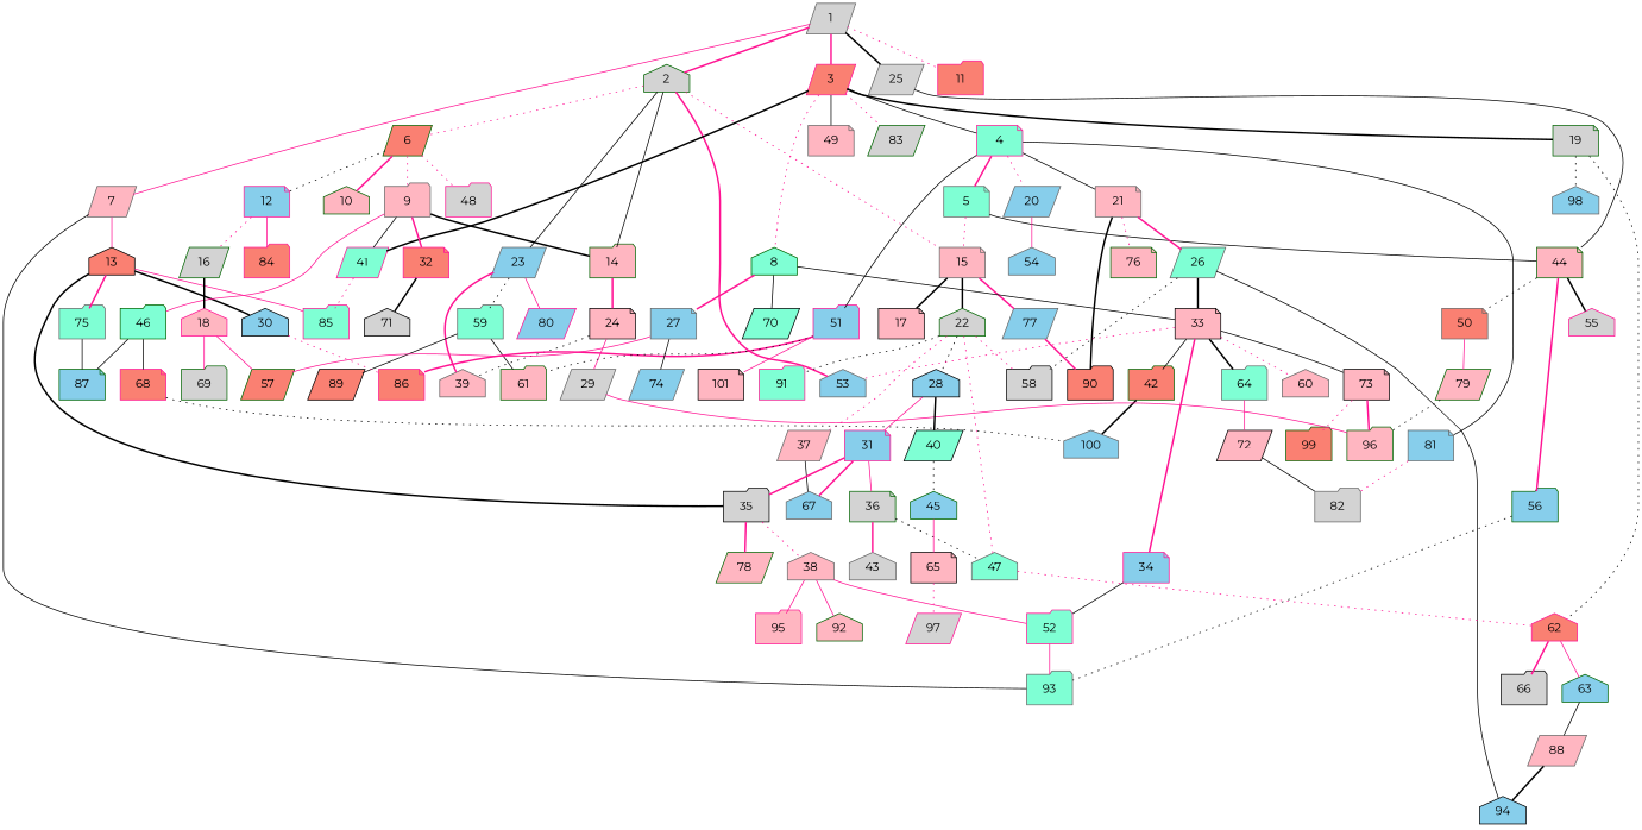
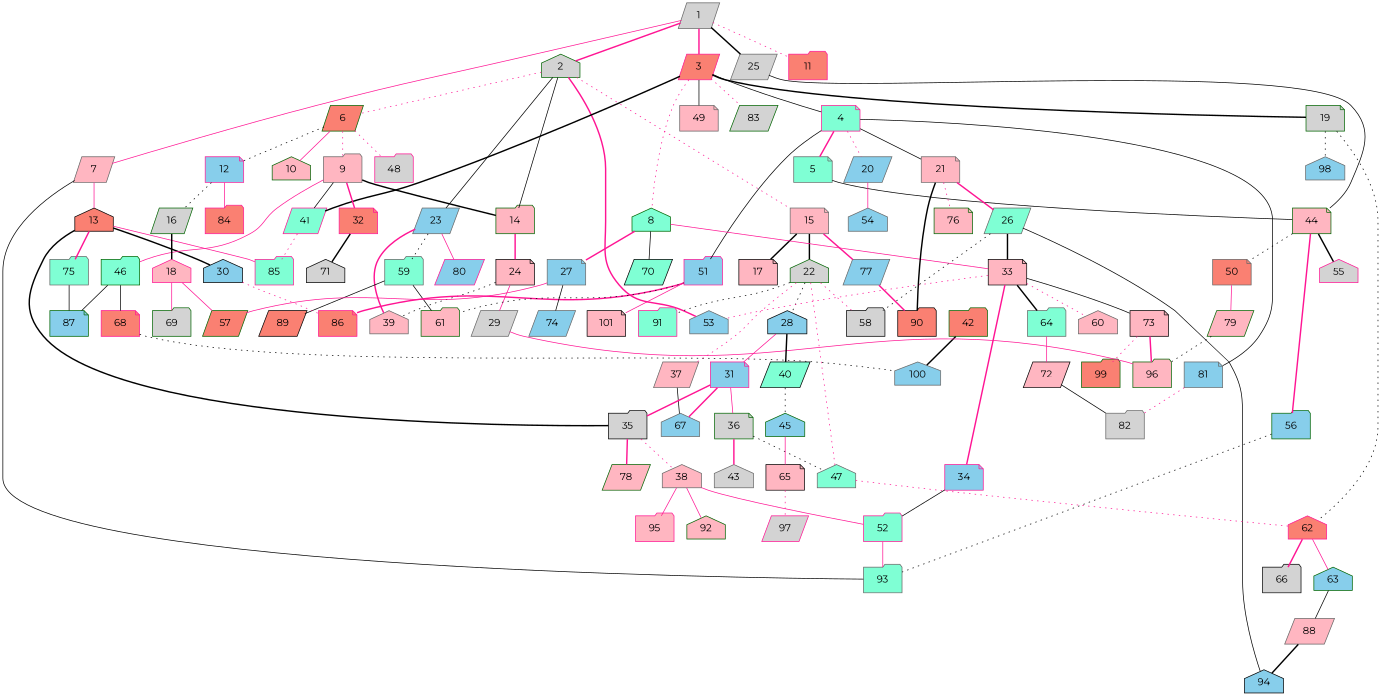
  graph {
    fontname=Montserrat
    node [color=gray40 fillcolor=lightpink fontname=Montserrat shape=folder style=filled]
    edge [color=deeppink fontname=Montserrat style=solid]
    1 [fillcolor=lightgrey shape=parallelogram]
    2 [color=darkgreen fillcolor=lightgrey shape=house]
    3 [color=deeppink fillcolor=salmon shape=parallelogram]
    7 [shape=parallelogram]
    11 [color=deeppink fillcolor=salmon]
    25 [fillcolor=lightgrey shape=parallelogram]
    6 [color=darkgreen fillcolor=salmon shape=parallelogram]
    14 [color=darkgreen]
    15 [shape=note]
    23 [fillcolor=skyblue shape=parallelogram]
    53 [fillcolor=skyblue shape=house]
    4 [color=deeppink fillcolor=aquamarine shape=note]
    8 [color=darkgreen fillcolor=aquamarine shape=house]
    19 [color=darkgreen fillcolor=lightgrey shape=note]
    41 [color=deeppink fillcolor=aquamarine shape=parallelogram]
    49 [shape=note]
    83 [color=darkgreen fillcolor=lightgrey shape=parallelogram]
    13 [color=black fillcolor=salmon shape=house]
    93 [fillcolor=aquamarine]
    44 [color=darkgreen shape=note]
    9
    10 [color=darkgreen shape=house]
    12 [color=deeppink fillcolor=skyblue shape=note]
    48 [color=deeppink fillcolor=lightgrey]
    24 [color=black shape=note]
    17 [color=black shape=note]
    22 [color=darkgreen fillcolor=lightgrey shape=house]
    77 [fillcolor=skyblue shape=parallelogram]
    39 [shape=house]
    59 [fillcolor=aquamarine]
    80 [color=deeppink fillcolor=skyblue shape=parallelogram]
    5 [fillcolor=aquamarine shape=note]
    20 [fillcolor=skyblue shape=parallelogram]
    21 [shape=note]
    51 [color=deeppink fillcolor=skyblue]
    81 [fillcolor=skyblue shape=note]
    27 [fillcolor=skyblue shape=note]
    33 [color=black shape=note]
    70 [color=black fillcolor=aquamarine shape=parallelogram]
    62 [color=deeppink fillcolor=salmon shape=house]
    98 [fillcolor=skyblue shape=house]
    85 [color=deeppink fillcolor=aquamarine]
    54 [fillcolor=skyblue shape=house]
    26 [fillcolor=aquamarine shape=parallelogram]
    76 [color=darkgreen shape=note]
    90 [color=black fillcolor=salmon]
    86 [color=deeppink fillcolor=salmon shape=note]
    61 [color=darkgreen]
    101 [color=black shape=note]
    82 [fillcolor=lightgrey]
    50 [fillcolor=salmon shape=note]
    55 [color=deeppink fillcolor=lightgrey shape=house]
    56 [color=darkgreen fillcolor=skyblue]
    32 [color=deeppink fillcolor=salmon shape=note]
    46 [color=darkgreen fillcolor=aquamarine]
    16 [color=darkgreen fillcolor=lightgrey shape=parallelogram]
    84 [color=deeppink fillcolor=salmon]
    30 [color=black fillcolor=skyblue shape=house]
    35 [color=black fillcolor=lightgrey]
    75 [fillcolor=aquamarine]
    57 [color=darkgreen fillcolor=salmon shape=parallelogram]
    74 [fillcolor=skyblue shape=parallelogram]
    34 [color=deeppink fillcolor=skyblue shape=note]
    42 [color=darkgreen fillcolor=salmon]
    60 [shape=house]
    64 [fillcolor=aquamarine]
    73 [color=black shape=note]
    71 [color=black fillcolor=lightgrey shape=house]
    87 [color=darkgreen fillcolor=skyblue shape=note]
    68 [color=deeppink fillcolor=salmon shape=note]
    18 [color=deeppink shape=house]
    38 [shape=house]
    78 [color=darkgreen shape=parallelogram]
    29 [fillcolor=lightgrey shape=parallelogram]
    28 [color=black fillcolor=skyblue shape=house]
    37 [shape=parallelogram]
    47 [fillcolor=aquamarine shape=house]
    58 [color=black fillcolor=lightgrey]
    91 [color=deeppink fillcolor=aquamarine]
    69 [color=darkgreen fillcolor=lightgrey]
    63 [color=darkgreen fillcolor=skyblue shape=house]
    66 [color=black fillcolor=lightgrey]
    94 [color=black fillcolor=skyblue shape=house]
    31 [color=deeppink fillcolor=skyblue shape=note]
    40 [color=black fillcolor=aquamarine shape=parallelogram]
    67 [fillcolor=skyblue shape=house]
    89 [color=black fillcolor=salmon shape=parallelogram]
    96 [color=darkgreen]
    36 [color=darkgreen fillcolor=lightgrey shape=note]
    45 [color=darkgreen fillcolor=skyblue shape=house]
    43 [fillcolor=lightgrey shape=house]
    52 [color=deeppink fillcolor=aquamarine]
    100 [fillcolor=skyblue shape=house]
    72 [color=black shape=parallelogram]
    99 [color=darkgreen fillcolor=salmon]
    92 [color=darkgreen shape=house]
    95 [color=deeppink]
    65 [color=black shape=note]
    79 [color=darkgreen shape=parallelogram]
    97 [color=deeppink fillcolor=lightgrey shape=parallelogram]
    88 [shape=parallelogram]
    1 -- 2 [style=bold]
    1 -- 3 [style=bold]
    1 -- 7
    1 -- 11 [style=dotted]
    1 -- 25 [color=black style=bold]
    2 -- 6 [style=dotted]
    2 -- 14 [color=black]
    2 -- 15 [style=dotted]
    2 -- 23 [color=black]
    2 -- 53 [style=bold]
    3 -- 4 [color=black]
    3 -- 8 [style=dotted]
    3 -- 19 [color=black style=bold]
    3 -- 41 [color=black style=bold]
    3 -- 49 [color=black]
    3 -- 83 [style=dotted]
    7 -- 13
    7 -- 93 [color=black]
    25 -- 44 [color=black]
    6 -- 9 [style=dotted]
-   6 -- 10 [style=bold]
+   6 -- 10
    6 -- 12 [color=black style=dotted]
    6 -- 48 [style=dotted]
    14 -- 24 [style=bold]
    15 -- 17 [color=black style=bold]
    15 -- 22 [color=black style=bold]
    15 -- 77 [style=bold]
    23 -- 39 [style=bold]
    23 -- 59 [color=black style=dotted]
    23 -- 80
    4 -- 5 [style=bold]
    4 -- 20 [style=dotted]
    4 -- 21 [color=black]
    4 -- 51 [color=black]
    4 -- 81 [color=black]
    8 -- 27 [style=bold]
-   8 -- 33 [color=black]
+   8 -- 33
    8 -- 70 [color=black]
    19 -- 62 [color=black style=dotted]
    19 -- 98 [color=black style=dotted]
    41 -- 85 [style=dotted]
    13 -- 85
    13 -- 30 [color=black style=bold]
    13 -- 35 [color=black style=bold]
    13 -- 75 [style=bold]
    44 -- 50 [color=black style=dotted]
    44 -- 55 [color=black style=bold]
    44 -- 56 [style=bold]
    9 -- 14 [color=black style=bold]
    9 -- 41 [color=black]
    9 -- 32 [style=bold]
    9 -- 46
-   12 -- 16 [style=dotted]
+   12 -- 16 [color=black style=dotted]
    12 -- 84
    24 -- 39 [color=black style=dotted]
    24 -- 29
    22 -- 28 [color=black style=dotted]
    22 -- 37 [style=dotted]
    22 -- 47 [style=dotted]
    22 -- 58 [style=dotted]
    22 -- 91 [color=black style=dotted]
    77 -- 90 [style=bold]
    59 -- 61 [color=black]
    59 -- 89 [color=black]
-   5 -- 15 [style=dotted]
    5 -- 44 [color=black]
    20 -- 54
    21 -- 26 [style=bold]
    21 -- 76 [style=dotted]
    21 -- 90 [color=black style=bold]
    51 -- 86 [style=bold]
    51 -- 61 [color=black style=dotted]
    51 -- 101
    81 -- 82 [style=dotted]
    27 -- 57
    27 -- 74 [color=black]
    33 -- 53 [style=dotted]
    33 -- 34 [style=bold]
-   33 -- 42 [color=black]
    33 -- 60 [style=dotted]
    33 -- 64 [color=black style=bold]
    33 -- 73 [color=black]
    62 -- 63
    62 -- 66 [style=bold]
    26 -- 33 [color=black style=bold]
    26 -- 58 [color=black style=dotted]
    26 -- 94 [color=black]
    50 -- 79
    56 -- 93 [color=black style=dotted]
    32 -- 71 [color=black style=bold]
    46 -- 87 [color=black]
    46 -- 68 [color=black]
    16 -- 18 [color=black style=bold]
    30 -- 86 [style=dotted]
    35 -- 38 [style=dotted]
    35 -- 78 [style=bold]
    75 -- 87 [color=black]
    34 -- 52 [color=black]
    42 -- 100 [color=black style=bold]
    64 -- 72
    73 -- 96 [style=bold]
    73 -- 99 [style=dotted]
    68 -- 100 [color=black style=dotted]
    18 -- 57
    18 -- 69
    38 -- 52
    38 -- 92
    38 -- 95
    29 -- 96
    28 -- 31
    28 -- 40 [color=black style=bold]
    37 -- 67 [color=black]
    47 -- 62 [style=dotted]
    63 -- 88 [color=black]
    31 -- 35 [style=bold]
    31 -- 67 [style=bold]
    31 -- 36
    40 -- 45 [color=black style=dotted]
    36 -- 47 [color=black style=dotted]
    36 -- 43 [style=bold]
    45 -- 65
    52 -- 93
    72 -- 82 [color=black]
    65 -- 97 [style=dotted]
    79 -- 96 [color=black style=dotted]
    88 -- 94 [color=black style=bold]
  }
